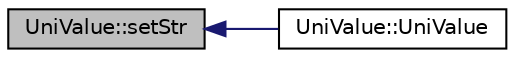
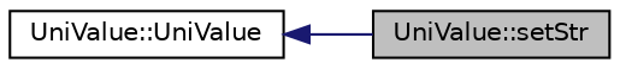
  digraph {
    rankdir=LR
    node [color=black fontname=Helvetica fontsize=10 shape=record style=filled]
    n1 [fillcolor=grey75 fontcolor=black height=0.2 label="UniValue::setStr" width=0.4]
    n2 [fillcolor=white height=0.2 label="UniValue::UniValue" width=0.4]
-   n1 -> n2 [color=midnightblue dir=back fontname=Helvetica fontsize=10 labelfontname=Helvetica labelfontsize=10 style=solid]
+   n2 -> n1 [color=midnightblue dir=back fontname=Helvetica fontsize=10 labelfontname=Helvetica labelfontsize=10 style=solid]
  }
